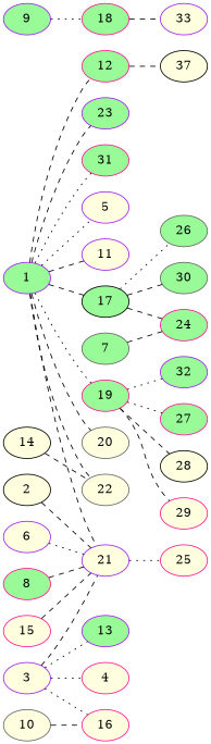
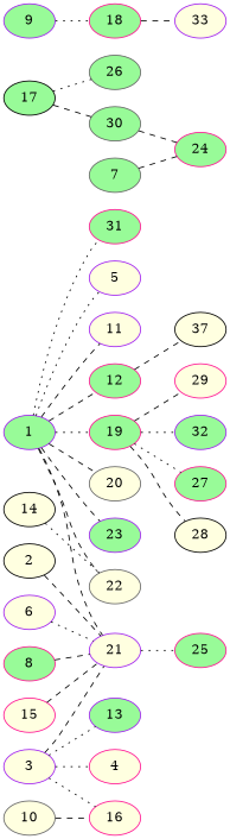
  graph {
    rankdir=LR
    node [color=deeppink fillcolor=lightyellow style=filled]
    edge [style=dashed weight=1.0]
    1 [color=purple fillcolor=palegreen]
    5 [color=purple]
    11 [color=purple]
    12 [fillcolor=palegreen]
    17 [color=black fillcolor=palegreen]
    19 [fillcolor=palegreen]
    20 [color=gray40]
    21 [color=purple]
    22 [color=gray40]
    23 [color=purple fillcolor=palegreen]
    31 [fillcolor=palegreen]
    n12 [color=black label=37]
    24 [fillcolor=palegreen]
    26 [color=gray40 fillcolor=palegreen]
    30 [color=gray40 fillcolor=palegreen]
    27 [fillcolor=palegreen]
    28 [color=black]
    29
    32 [color=purple fillcolor=palegreen]
-   25
+   25 [fillcolor=palegreen]
    2 [color=black]
    3 [color=purple]
    4
    13 [color=purple fillcolor=palegreen]
    16
    6 [color=purple]
    7 [color=gray40 fillcolor=palegreen]
    8 [fillcolor=palegreen]
    9 [color=purple fillcolor=palegreen]
    18 [fillcolor=palegreen]
    33 [color=purple]
    10 [color=gray40]
    14 [color=black]
    15
    1 -- 5 [style=dotted]
    1 -- 11
    1 -- 12
-   1 -- 17
    1 -- 19 [style=dotted]
    1 -- 20
    1 -- 21
    1 -- 22
    1 -- 23
    1 -- 31 [style=dotted]
    12 -- n12
-   17 -- 24
+   30 -- 24
    17 -- 26 [style=dotted]
    17 -- 30
    19 -- 27 [style=dotted]
    19 -- 28
    19 -- 29
    19 -- 32 [style=dotted]
    21 -- 25 [style=dotted]
    2 -- 21
    3 -- 21
    3 -- 4 [style=dotted]
    3 -- 13 [style=dotted]
    3 -- 16 [style=dotted]
    6 -- 21 [style=dotted]
    7 -- 24
    8 -- 21
    9 -- 18 [style=dotted]
    18 -- 33
    10 -- 16
-   14 -- 22
+   14 -- 22 [style=dotted]
    15 -- 21
  }
